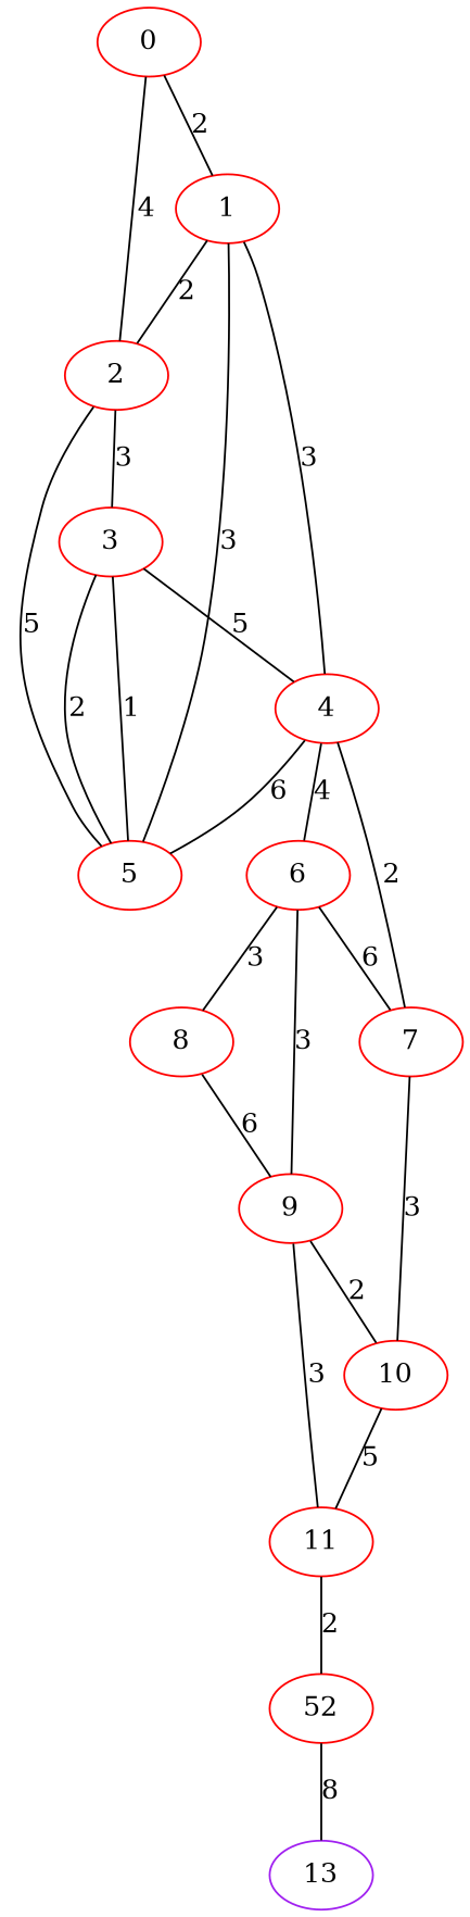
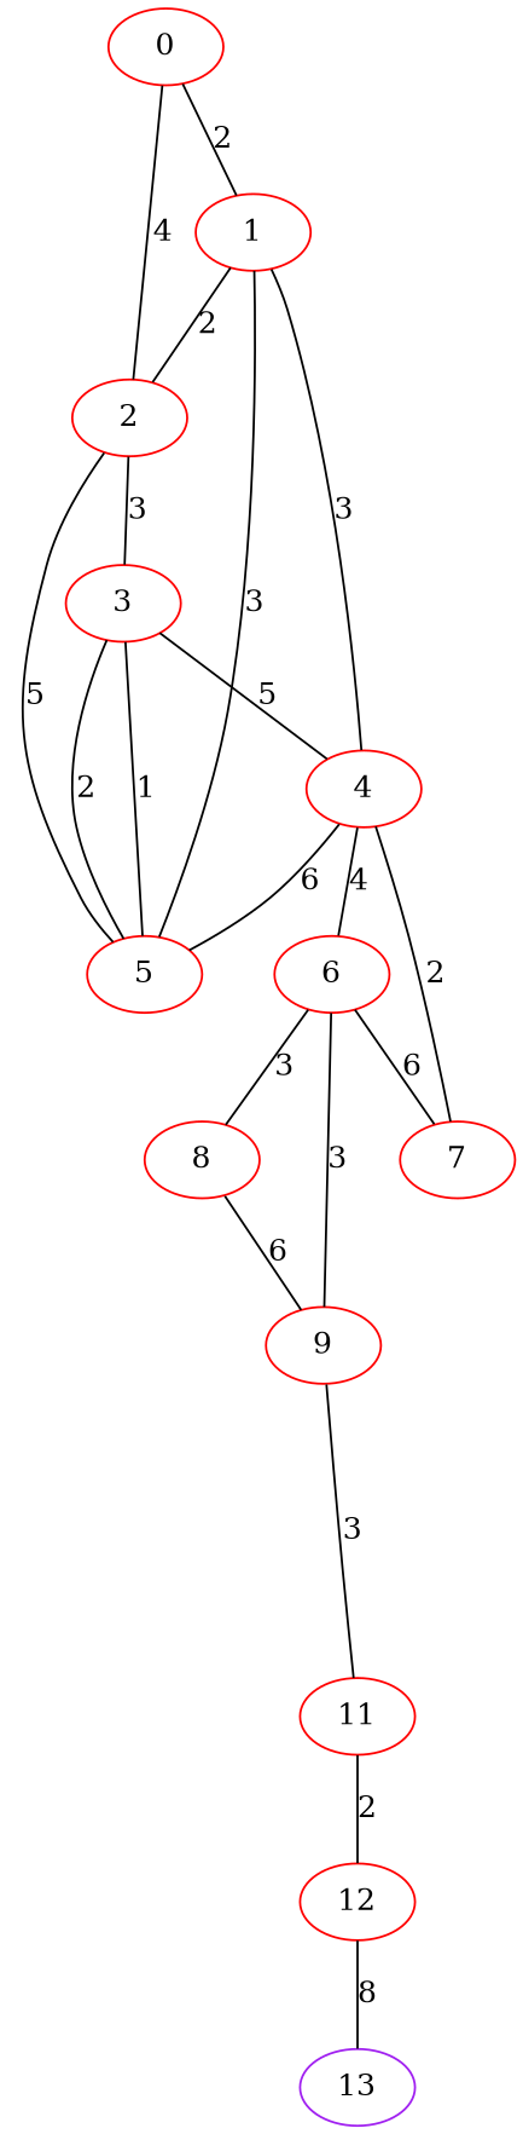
  graph {
    node [color=red weight=1]
    0
    1
    2
    4
    5
    3
    6
    7
    8
    9
-   10
    11
-   12 [label=52]
+   12
    13 [color=purple weight=4]
    0 -- 1 [label=2]
    0 -- 2 [label=4]
    1 -- 2 [label=2]
    1 -- 4 [label=3]
    1 -- 5 [label=3]
    2 -- 5 [label=5]
    2 -- 3 [label=3]
    4 -- 5 [label=6]
    4 -- 6 [label=4]
    4 -- 7 [label=2]
    3 -- 4 [label=5]
    3 -- 5 [label=2]
    3 -- 5 [label=1]
    6 -- 7 [label=6]
    6 -- 8 [label=3]
    6 -- 9 [label=3]
-   7 -- 10 [label=3]
    8 -- 9 [label=6]
-   9 -- 10 [label=2]
    9 -- 11 [label=3]
-   10 -- 11 [label=5]
    11 -- 12 [label=2]
    12 -- 13 [label=8]
  }
